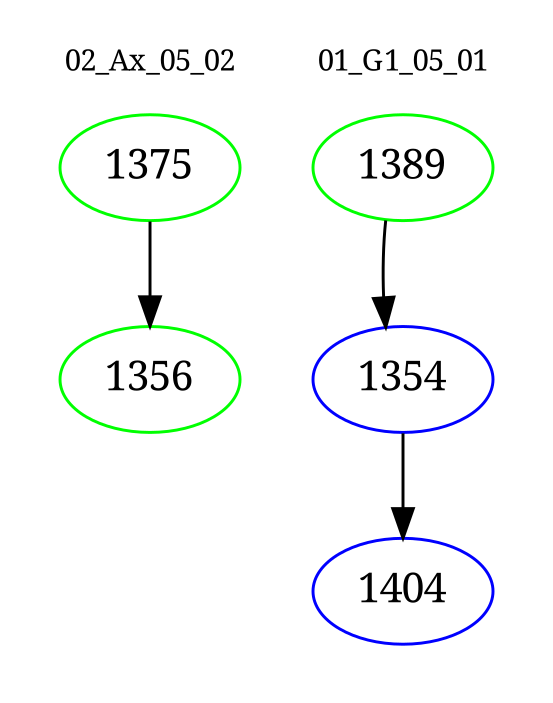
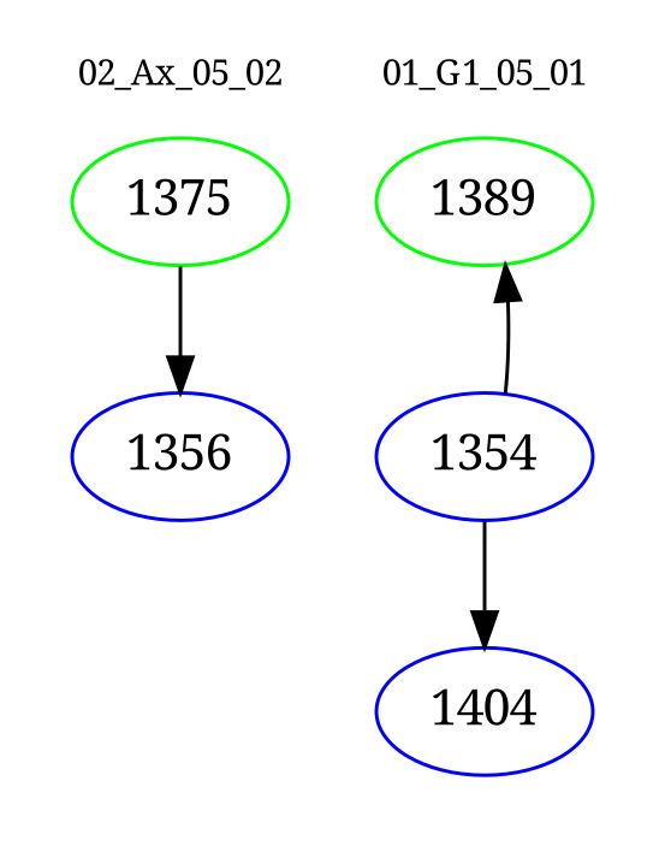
  digraph {
    fontname="Noto Serif"
    node [color=blue fontname="Noto Serif"]
    edge [color=black fontname="Noto Serif"]
    n1 [color=green label=1375]
-   n2 [color=green label=1356]
+   n2 [label=1356]
    n3 [color=green label=1389]
    n4 [label=1354]
    n5 [label=1404]
    subgraph cluster_1 {
      color=white
      fontsize=10
      label="02_Ax_05_02"
      n1
      n2
    }
    subgraph cluster_2 {
      color=white
      fontsize=10
      label="01_G1_05_01"
      n3
      n4
      n5
    }
    n1 -> n2
-   n3 -> n4
+   n4 -> n3
    n4 -> n5
  }
